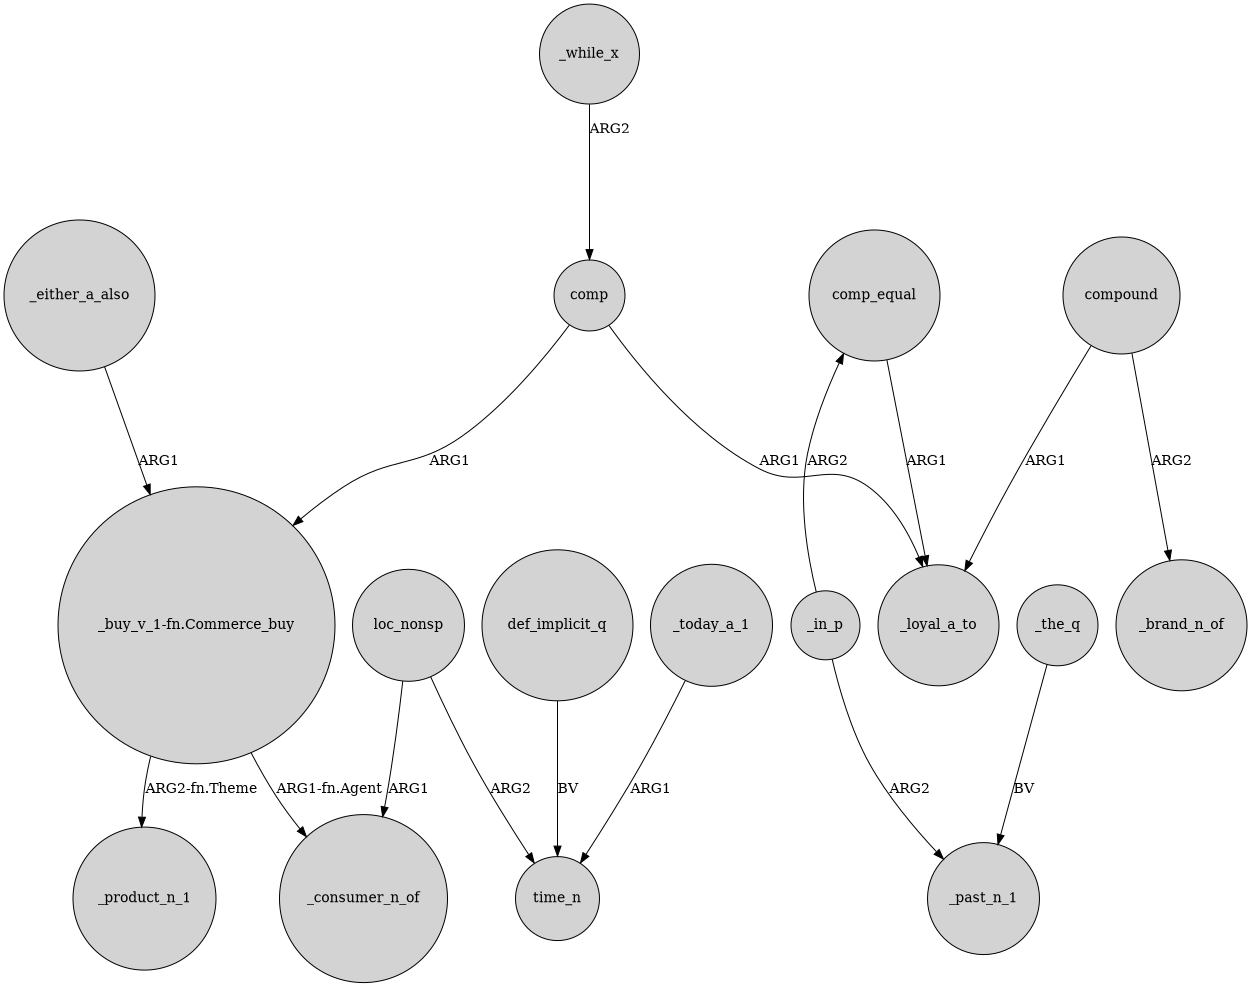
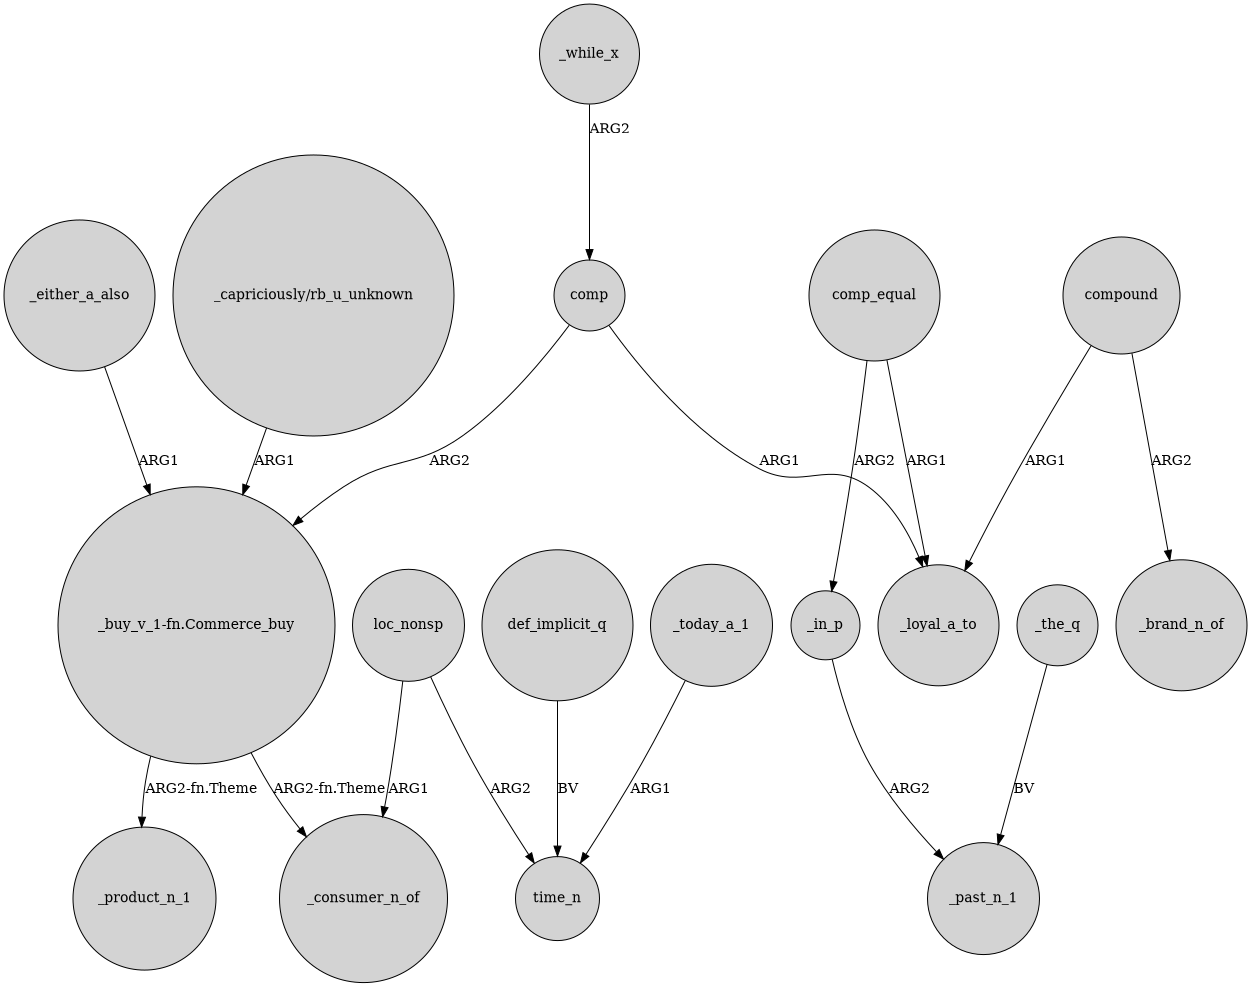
  digraph {
    node [shape=circle style=filled]
    "_buy_v_1-fn.Commerce_buy"
    _consumer_n_of
    _product_n_1
    _today_a_1
    time_n
    _in_p
    _past_n_1
    comp_equal
    _loyal_a_to
    compound
    _brand_n_of
    n12 [label=comp]
    loc_nonsp
    _the_q
+   "_capriciously/rb_u_unknown"
    _while_x
    _either_a_also
    def_implicit_q
-   "_buy_v_1-fn.Commerce_buy" -> _consumer_n_of [label="ARG1-fn.Agent"]
+   "_buy_v_1-fn.Commerce_buy" -> _consumer_n_of [label="ARG2-fn.Theme"]
    "_buy_v_1-fn.Commerce_buy" -> _product_n_1 [label="ARG2-fn.Theme"]
    _today_a_1 -> time_n [label=ARG1]
    _in_p -> _past_n_1 [label=ARG2]
-   _in_p -> comp_equal [label=ARG2]
+   comp_equal -> _in_p [label=ARG2]
    comp_equal -> _loyal_a_to [label=ARG1]
    compound -> _loyal_a_to [label=ARG1]
    compound -> _brand_n_of [label=ARG2]
-   n12 -> "_buy_v_1-fn.Commerce_buy" [label=ARG1]
+   n12 -> "_buy_v_1-fn.Commerce_buy" [label=ARG2]
    n12 -> _loyal_a_to [label=ARG1]
    loc_nonsp -> _consumer_n_of [label=ARG1]
    loc_nonsp -> time_n [label=ARG2]
    _the_q -> _past_n_1 [label=BV]
+   "_capriciously/rb_u_unknown" -> "_buy_v_1-fn.Commerce_buy" [label=ARG1]
    _while_x -> n12 [label=ARG2]
    _either_a_also -> "_buy_v_1-fn.Commerce_buy" [label=ARG1]
    def_implicit_q -> time_n [label=BV]
  }
